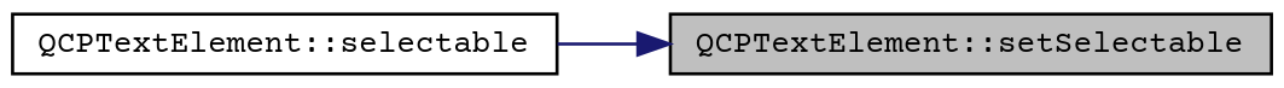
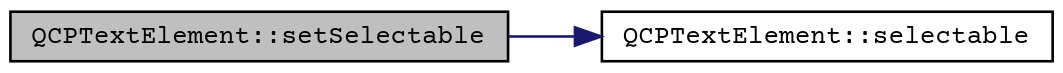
  digraph {
    rankdir=LR
    fontname="Courier Prime"
    node [color=black fontname="Courier Prime" fontsize=10 shape=record style=filled]
    n1 [fillcolor=grey75 fontcolor=black height=0.2 label="QCPTextElement::setSelectable" width=0.4]
    n2 [fillcolor=white height=0.2 label="QCPTextElement::selectable" width=0.4]
-   n2 -> n1 [color=midnightblue fontname="Courier Prime" fontsize=10 labelfontname=Helvetica labelfontsize=10 style=solid]
+   n1 -> n2 [color=midnightblue fontname="Courier Prime" fontsize=10 labelfontname=Helvetica labelfontsize=10 style=solid]
  }
